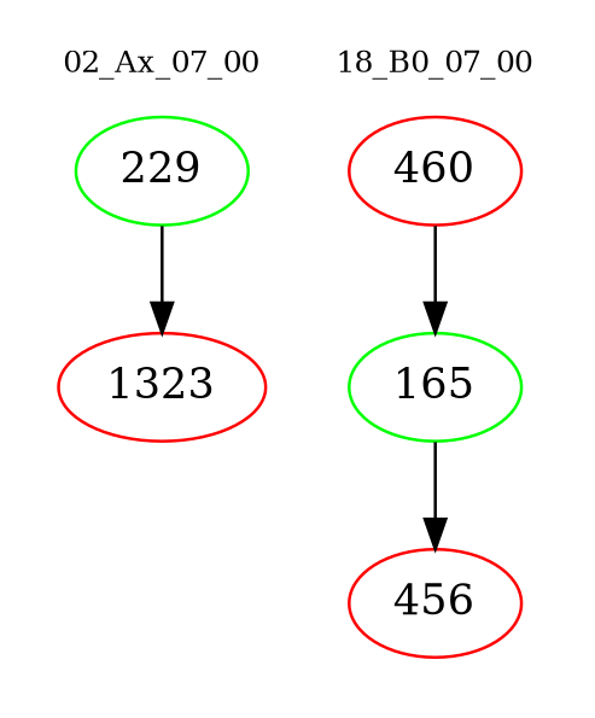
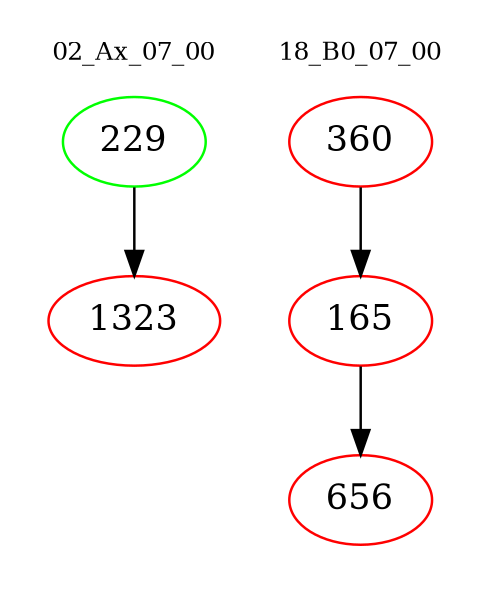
  digraph {
    node [color=red]
    edge [color=black]
    n1 [color=green label=229]
    n2 [label=1323]
-   n3 [color=green label=165]
-   n4 [label=460]
-   n5 [label=456]
+   n3 [label=165]
+   n4 [label=360]
+   n5 [label=656]
    subgraph cluster_1 {
      color=white
      fontsize=10
      label="02_Ax_07_00"
      n1
      n2
    }
    subgraph cluster_2 {
      color=white
      fontsize=10
      label="18_B0_07_00"
      n3
      n4
      n5
    }
    n1 -> n2
    n3 -> n5
    n4 -> n3
  }
